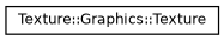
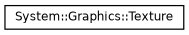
  digraph {
    rankdir=LR
-   n1 [color=black fillcolor=white fontname=Helvetica fontsize=10 height=0.2 label="Texture::Graphics::Texture" shape=record style=filled width=0.4]
+   n1 [color=black fillcolor=white fontname=Helvetica fontsize=10 height=0.2 label="System::Graphics::Texture" shape=record style=filled width=0.4]
  }
